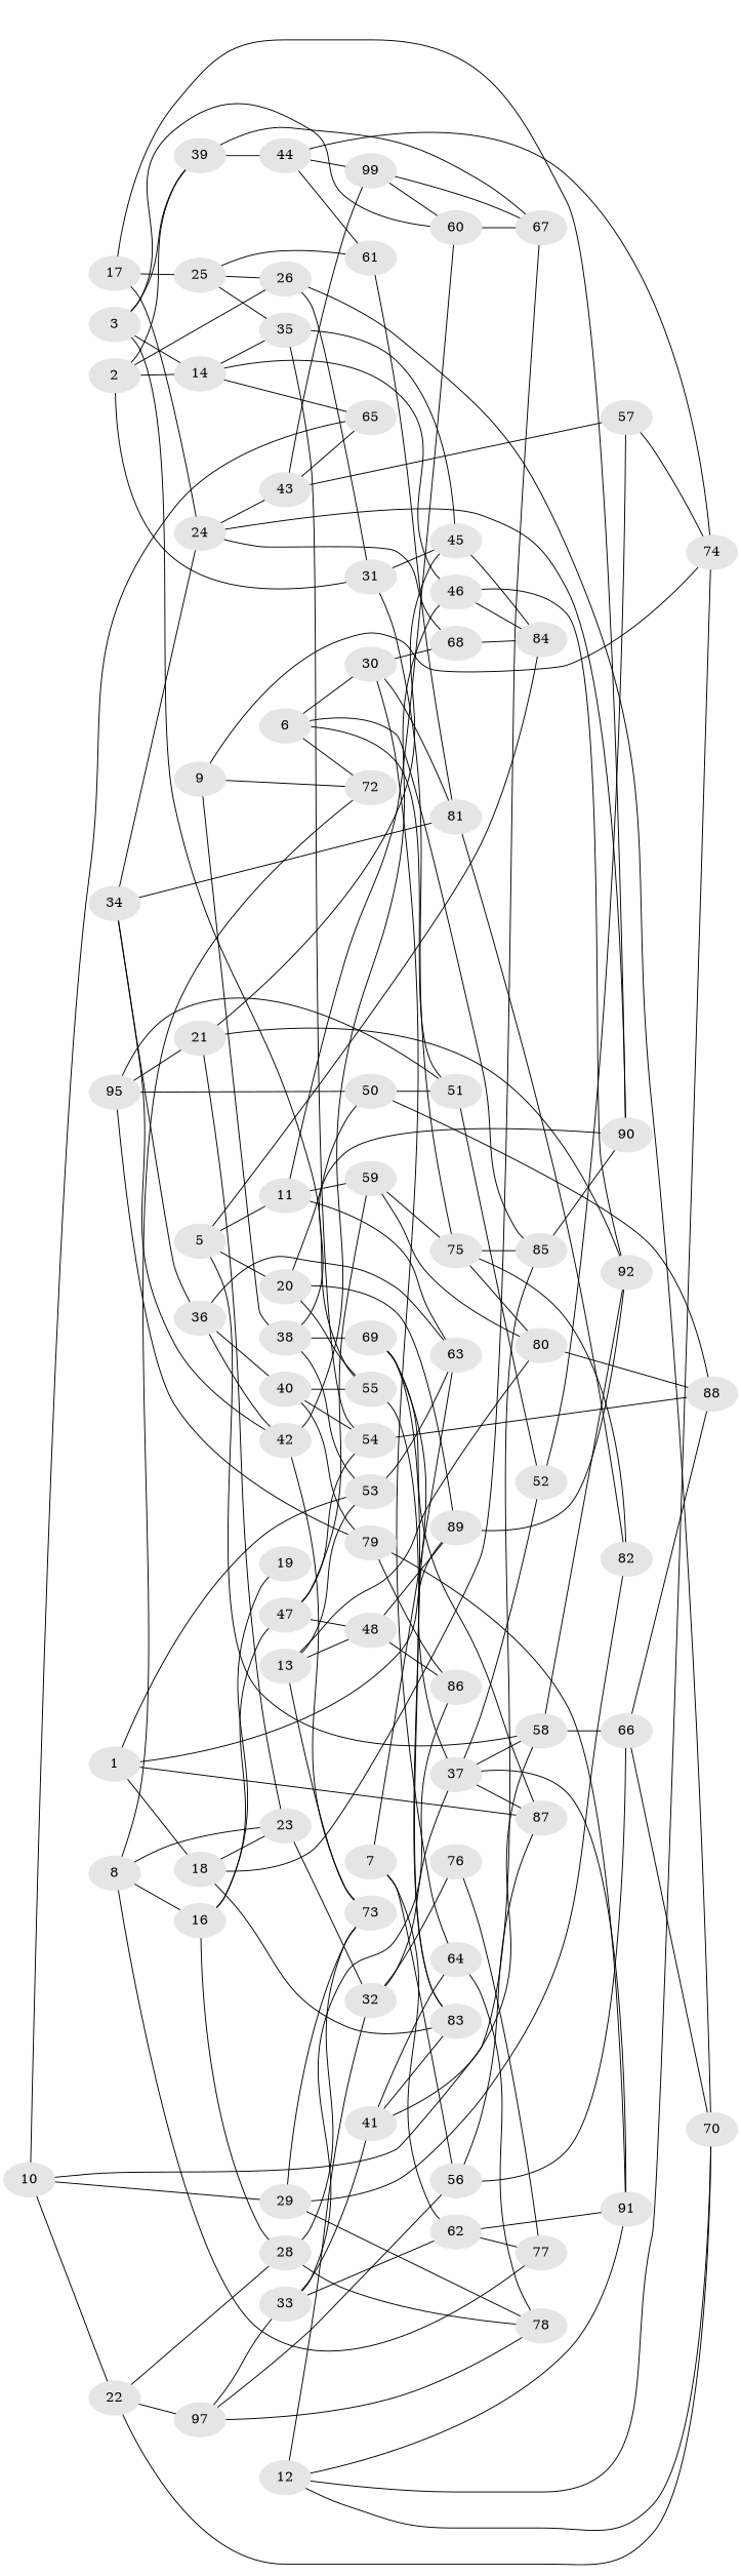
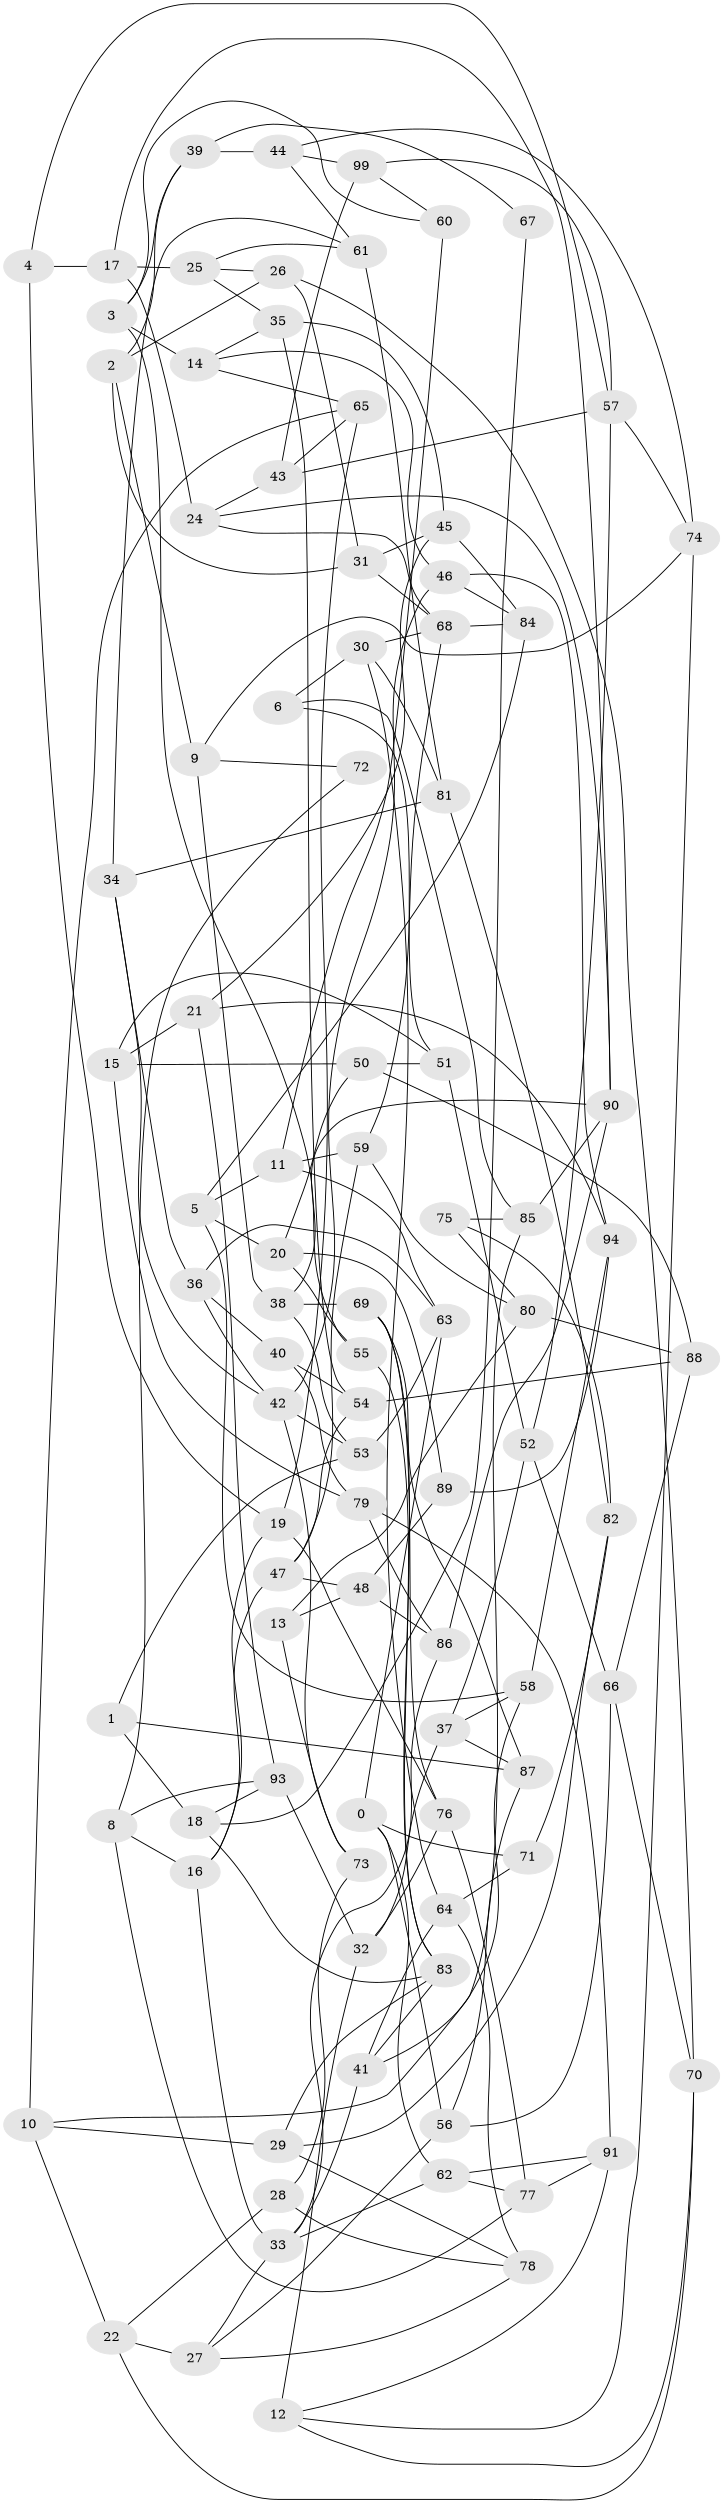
  graph {
    rankdir=LR
    node [color=gray90 style=filled]
    1
    18
    53
    87
    89
-   23
+   23 [label=93]
    67
    83
    63
-   92
+   92 [label=94]
    2
    9
    26
    31
    39
    72
    38
    74
    70
    45
    75
    44
    3
    14
    55
    60
    65
    35
    46
+   4
    17
    19
    57
    24
    25
    90
    76
    5
    11
    20
    58
    84
    59
    50
    6
    30
    51
    85
    68
    64
    81
    52
-   7
+   7 [label=0]
    56
    62
+   71
    66
    77
    91
    82
    8
    16
    28
    47
    32
    69
    10
    22
    29
-   27 [label=97]
+   27
    73
    78
    80
    12
    37
    13
    48
    86
    88
    54
-   15 [label=95]
+   15
    21
    79
    43
    61
    33
    n87 [label=99]
    41
    34
    36
    42
    40
    1 -- 18
    1 -- 53
    1 -- 87
-   1 -- 89
    18 -- 23
    18 -- 67
    18 -- 83
    53 -- 63
    89 -- 92
    23 -- 32
-   2 -- 14
+   2 -- 9
    2 -- 26
    2 -- 31
    2 -- 39
    9 -- 72
    9 -- 38
    9 -- 74
    26 -- 31
    26 -- 70
    31 -- 45
-   31 -- 75
+   31 -- 68
    39 -- 67
    39 -- 44
    38 -- 53
    38 -- 90
    38 -- 69
    45 -- 84
    75 -- 85
    75 -- 82
    75 -- 80
    44 -- 74
    44 -- 61
    44 -- n87
    3 -- 39
    3 -- 14
    3 -- 55
    3 -- 60
    14 -- 65
    14 -- 35
    14 -- 46
    55 -- 83
-   60 -- 67
    35 -- 45
    35 -- 54
    46 -- 92
    46 -- 84
+   4 -- 17
+   4 -- 19
+   4 -- 57
    17 -- 24
    17 -- 25
    17 -- 90
+   19 -- 65
+   19 -- 76
    57 -- 74
    24 -- 90
    24 -- 68
    24 -- 43
    25 -- 26
    25 -- 35
    25 -- 61
    76 -- 77
    5 -- 11
    5 -- 20
    5 -- 58
    5 -- 84
    11 -- 63
    11 -- 60
    11 -- 59
    20 -- 89
    20 -- 55
    20 -- 50
    58 -- 92
-   59 -- 75
+   59 -- 68
    59 -- 80
    50 -- 51
    50 -- 88
-   6 -- 72
    6 -- 30
    6 -- 51
    6 -- 85
    30 -- 68
    30 -- 64
    30 -- 81
    51 -- 52
    85 -- 90
    68 -- 84
+   64 -- 71
    64 -- 78
    81 -- 82
    52 -- 57
-   58 -- 66
+   52 -- 66
    7 -- 63
    7 -- 56
    7 -- 62
+   7 -- 71
    56 -- 87
    56 -- 66
    62 -- 77
    62 -- 91
+   71 -- 82
    66 -- 70
    66 -- 88
-   37 -- 91
+   77 -- 91
    8 -- 23
    8 -- 72
    8 -- 77
    8 -- 16
    16 -- 19
-   16 -- 28
+   16 -- 33
    16 -- 47
    28 -- 73
    28 -- 78
    47 -- 59
    47 -- 48
    47 -- 54
    32 -- 76
    32 -- 37
    69 -- 87
    69 -- 83
-   69 -- 37
+   69 -- 76
    10 -- 65
    10 -- 85
    10 -- 22
    10 -- 29
    22 -- 70
    22 -- 28
    22 -- 27
    29 -- 82
-   29 -- 73
+   29 -- 83
    29 -- 78
    27 -- 56
    27 -- 78
    27 -- 33
    80 -- 88
    12 -- 74
    12 -- 70
    12 -- 91
    12 -- 32
    37 -- 87
    37 -- 58
    37 -- 52
-   13 -- 53
+   42 -- 53
    13 -- 73
    13 -- 80
    13 -- 48
    48 -- 89
    48 -- 86
+   86 -- 90
    54 -- 88
    15 -- 50
    15 -- 51
    15 -- 21
    15 -- 79
    21 -- 23
    21 -- 92
    21 -- 45
    79 -- 91
    79 -- 86
    43 -- 65
    43 -- 57
    43 -- n87
    61 -- 81
    33 -- 62
    33 -- 86
    33 -- 41
-   n87 -- 67
+   n87 -- 57
    n87 -- 60
    41 -- 83
    41 -- 58
    41 -- 64
    34 -- 81
-   34 -- 24
+   34 -- 61
    34 -- 36
    34 -- 42
    36 -- 63
    36 -- 42
    36 -- 40
    42 -- 46
    42 -- 73
-   40 -- 55
    40 -- 54
    40 -- 79
  }
